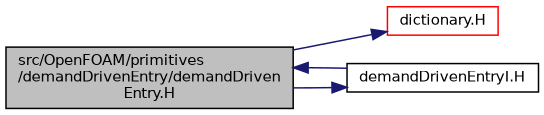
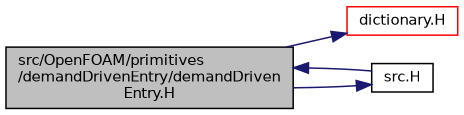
  digraph {
    rankdir=LR
    node [color=black fontname=Helvetica fontsize=10 shape=record]
    edge [color=midnightblue fontname=Helvetica fontsize=10 labelfontname=Helvetica labelfontsize=10 style=solid]
    n1 [fillcolor=grey75 fontcolor=black height=0.2 label="src/OpenFOAM/primitives\l/demandDrivenEntry/demandDriven\lEntry.H" style=filled width=0.4]
    n2 [color=red height=0.2 label="dictionary.H" width=0.4]
-   n3 [height=0.2 label="demandDrivenEntryI.H" width=0.4]
+   n3 [height=0.2 label="src.H" width=0.4]
    n1 -> n2
    n1 -> n3
    n3 -> n1
  }
